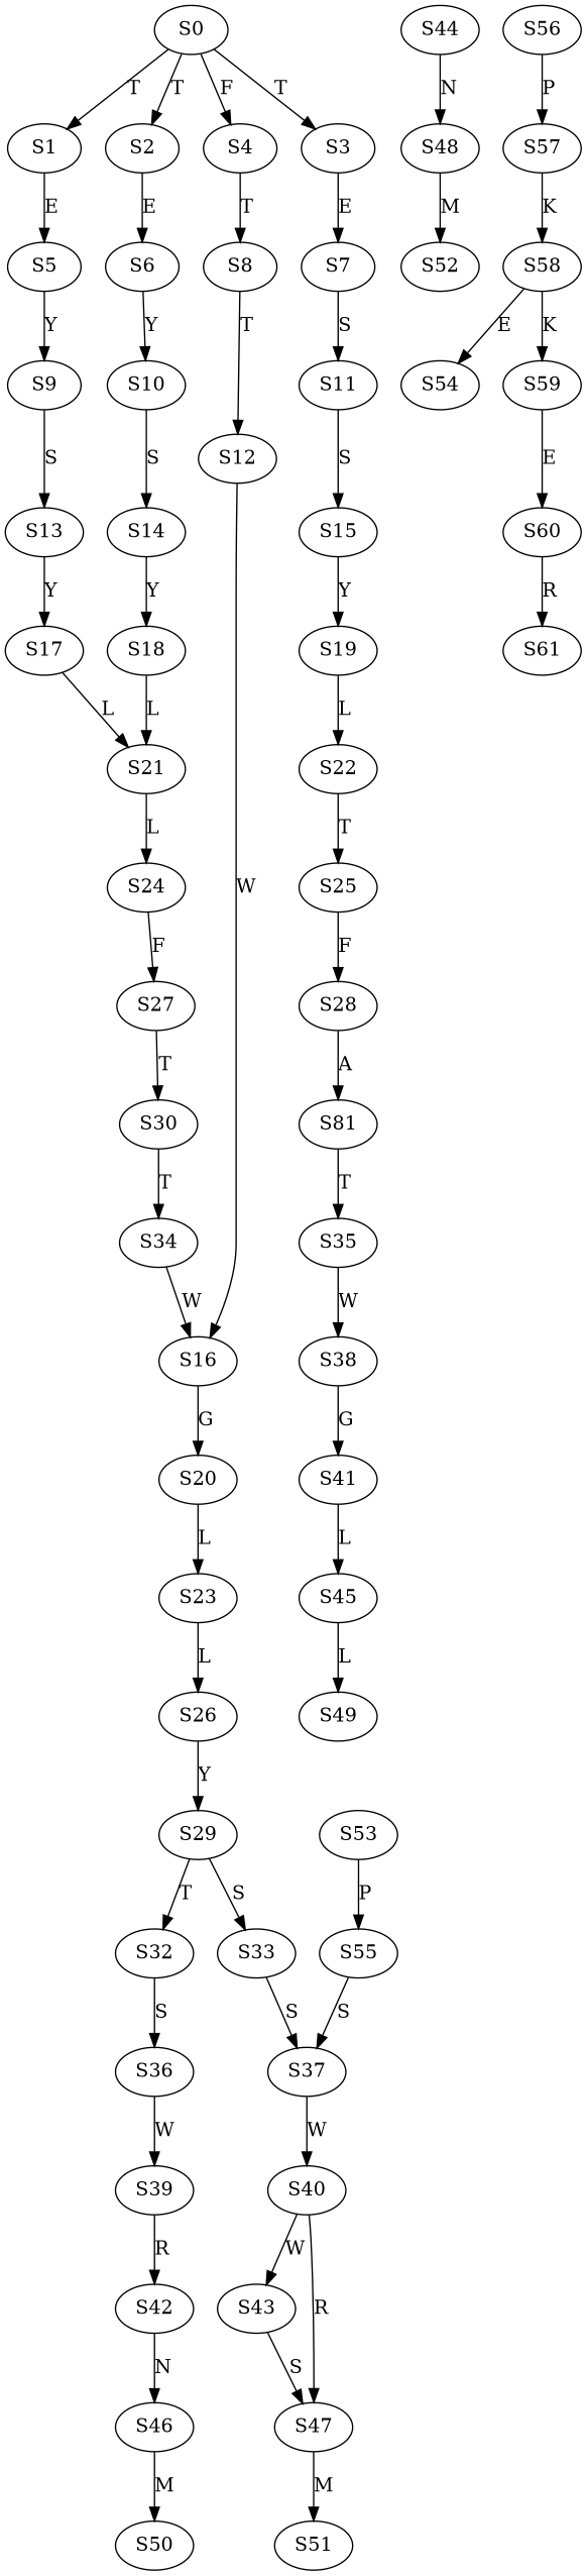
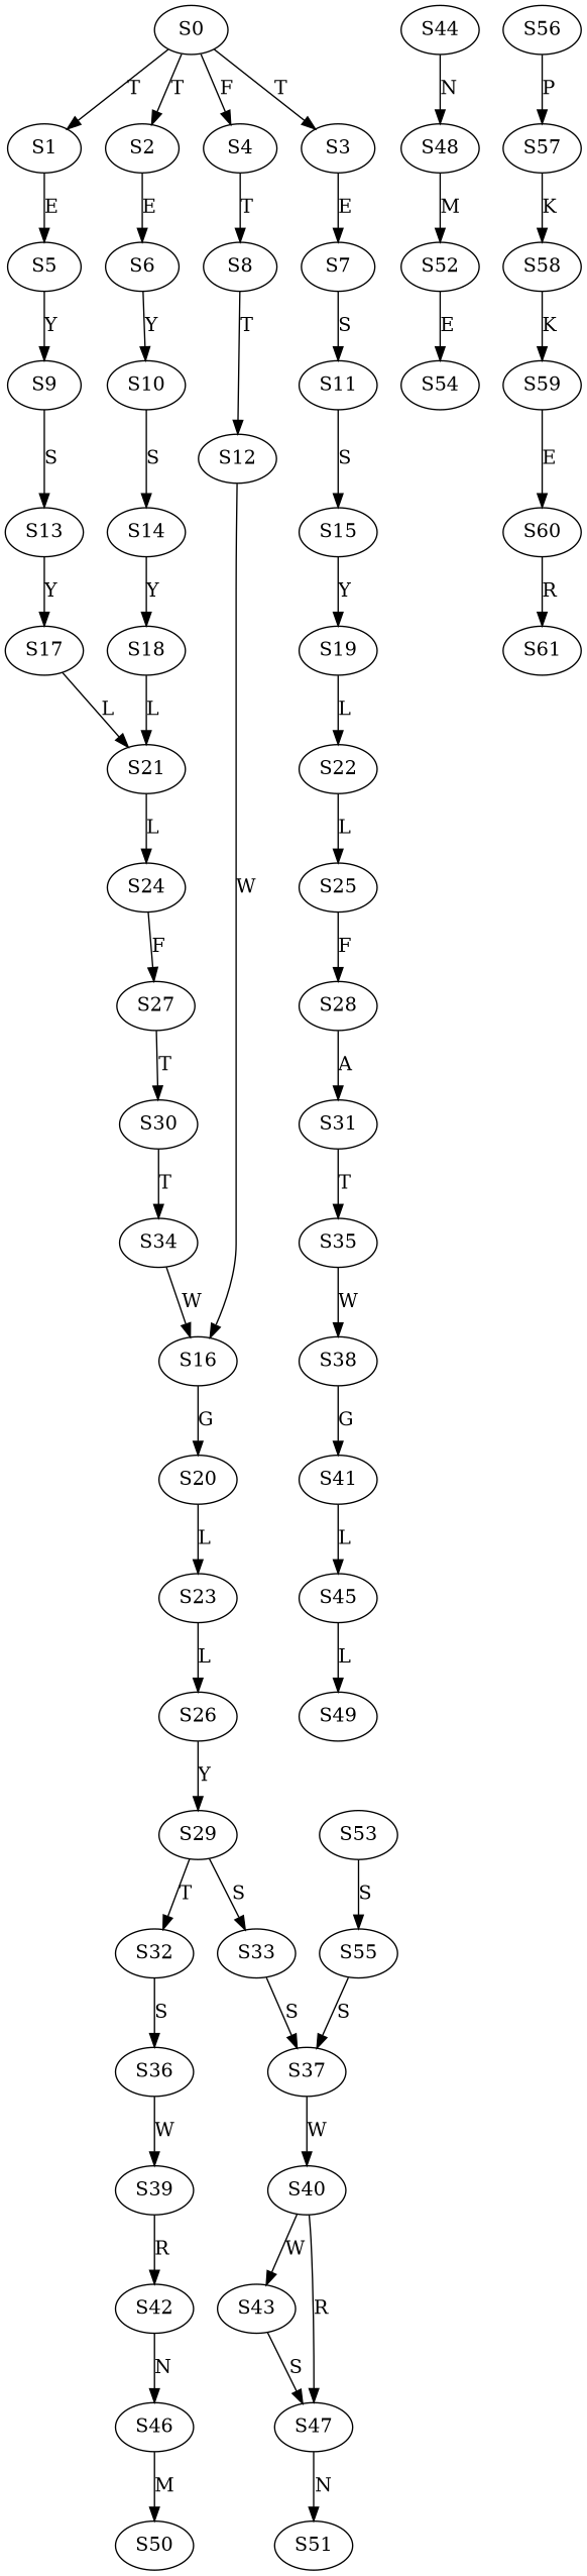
  strict digraph {
    S0
    S1
    S2
    S3
    S4
    S5
    S6
    S7
    S8
    S9
    S10
    S11
    S12
    S13
    S14
    S15
    S16
    S17
    S18
    S19
    S20
    S21
    S22
    S23
    S24
    S25
    S26
    S27
    S28
    S29
    S30
-   S31 [label=S81]
+   S31
    S32
    S33
    S34
    S35
    S36
    S37
    S38
    S39
    S40
    S41
    S42
    S43
    S47
    S45
    S46
    S44
    S48
    S49
    S50
    S51
    S52
    S54
    S53
    S55
    S56
    S57
    S58
    S59
    S60
    S61
    S0 -> S1 [label=T]
    S0 -> S2 [label=T]
    S0 -> S3 [label=T]
    S0 -> S4 [label=F]
    S1 -> S5 [label=E]
    S2 -> S6 [label=E]
    S3 -> S7 [label=E]
    S4 -> S8 [label=T]
    S5 -> S9 [label=Y]
    S6 -> S10 [label=Y]
    S7 -> S11 [label=S]
    S8 -> S12 [label=T]
    S9 -> S13 [label=S]
    S10 -> S14 [label=S]
    S11 -> S15 [label=S]
    S12 -> S16 [label=W]
    S13 -> S17 [label=Y]
    S14 -> S18 [label=Y]
    S15 -> S19 [label=Y]
    S16 -> S20 [label=G]
    S17 -> S21 [label=L]
    S18 -> S21 [label=L]
    S19 -> S22 [label=L]
    S20 -> S23 [label=L]
    S21 -> S24 [label=L]
-   S22 -> S25 [label=T]
+   S22 -> S25 [label=L]
    S23 -> S26 [label=L]
    S24 -> S27 [label=F]
    S25 -> S28 [label=F]
    S26 -> S29 [label=Y]
    S27 -> S30 [label=T]
    S28 -> S31 [label=A]
    S29 -> S32 [label=T]
    S29 -> S33 [label=S]
    S30 -> S34 [label=T]
    S31 -> S35 [label=T]
    S32 -> S36 [label=S]
    S33 -> S37 [label=S]
    S34 -> S16 [label=W]
    S35 -> S38 [label=W]
    S36 -> S39 [label=W]
    S37 -> S40 [label=W]
    S38 -> S41 [label=G]
    S39 -> S42 [label=R]
    S40 -> S43 [label=W]
    S40 -> S47 [label=R]
    S41 -> S45 [label=L]
    S42 -> S46 [label=N]
    S43 -> S47 [label=S]
-   S47 -> S51 [label=M]
+   S47 -> S51 [label=N]
    S45 -> S49 [label=L]
    S46 -> S50 [label=M]
    S44 -> S48 [label=N]
    S48 -> S52 [label=M]
-   S58 -> S54 [label=E]
-   S53 -> S55 [label=P]
+   S52 -> S54 [label=E]
+   S53 -> S55 [label=S]
    S55 -> S37 [label=S]
    S56 -> S57 [label=P]
    S57 -> S58 [label=K]
    S58 -> S59 [label=K]
    S59 -> S60 [label=E]
    S60 -> S61 [label=R]
  }
